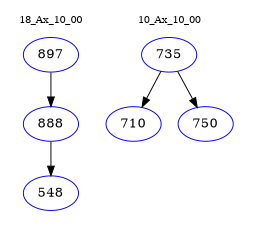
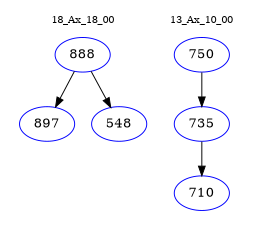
  digraph {
    node [color=blue]
    edge [color=black]
    n1 [label=888]
    n2 [label=897]
    n3 [label=548]
    n4 [label=735]
    n5 [label=710]
    n6 [label=750]
    subgraph cluster_1 {
      color=white
      fontsize=10
-     label="18_Ax_10_00"
+     label="18_Ax_18_00"
      n1
      n2
      n3
    }
    subgraph cluster_2 {
      color=white
      fontsize=10
-     label="10_Ax_10_00"
+     label="13_Ax_10_00"
      n4
      n5
      n6
    }
-   n2 -> n1
+   n1 -> n2
    n1 -> n3
    n4 -> n5
-   n4 -> n6
+   n6 -> n4
  }
